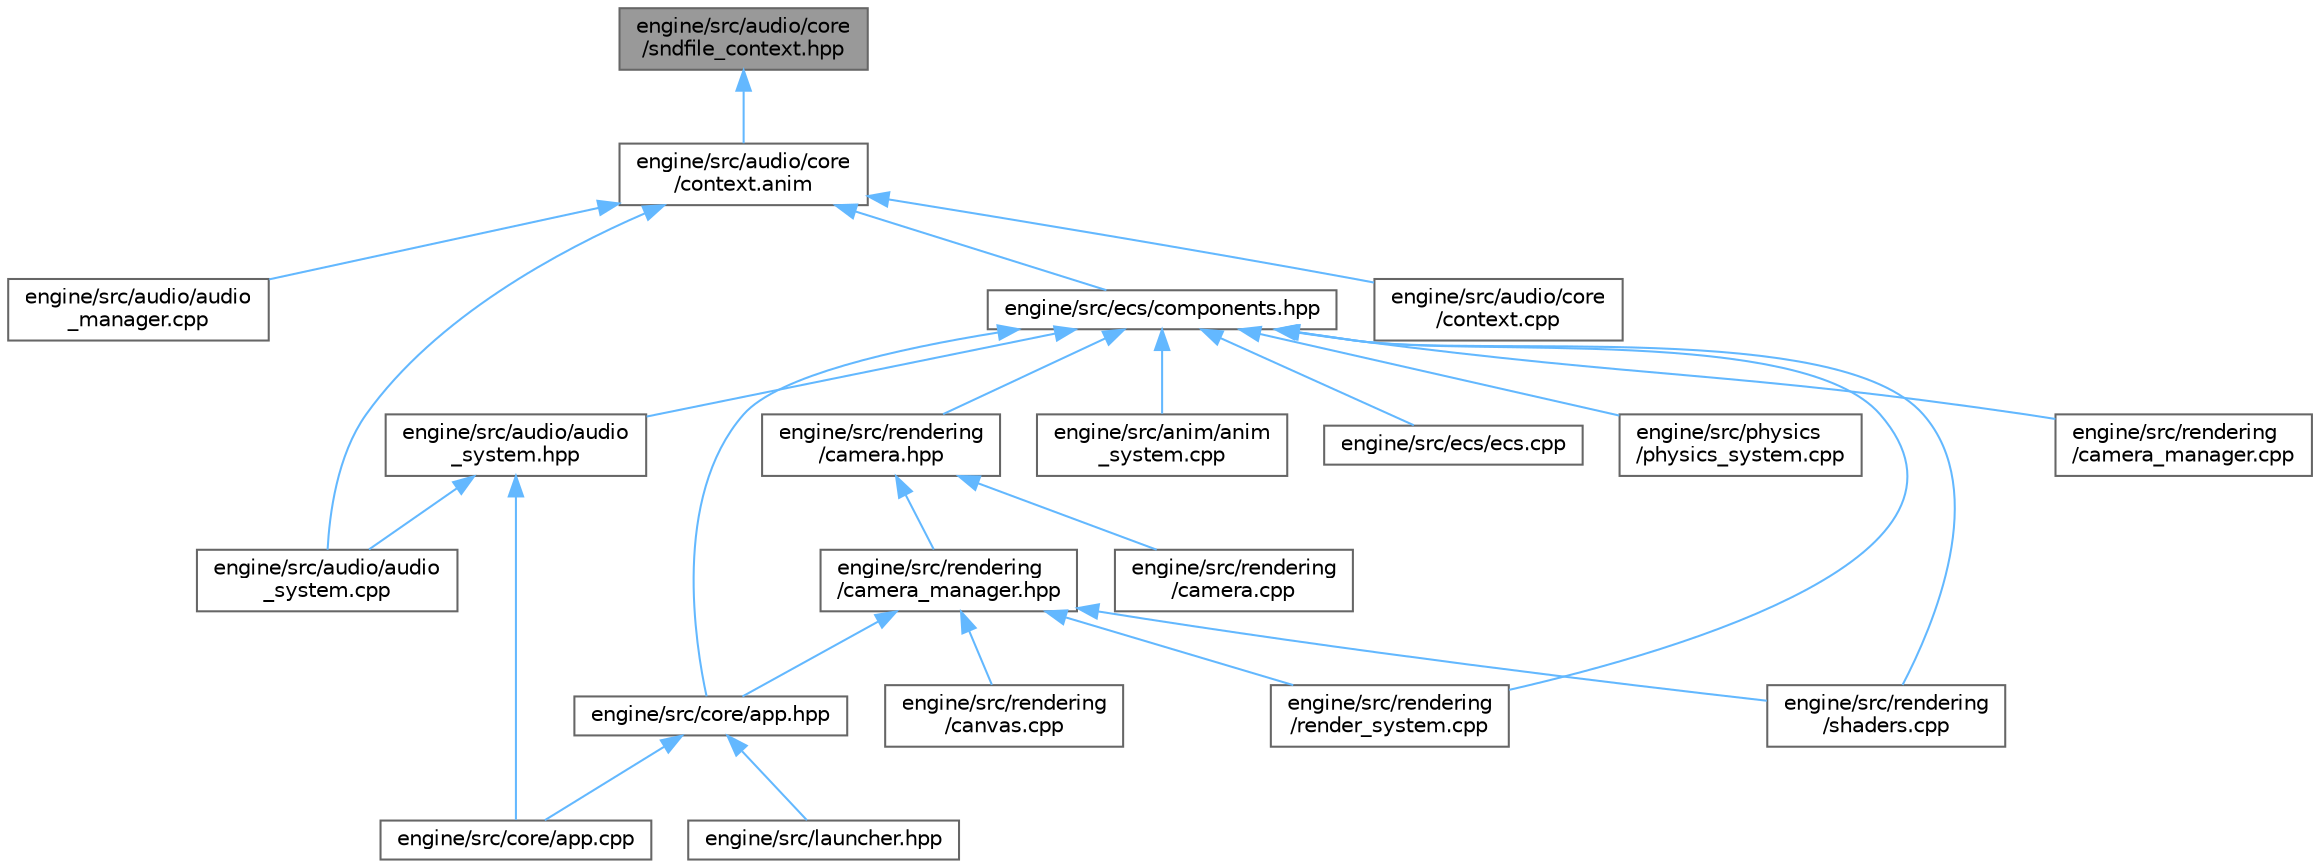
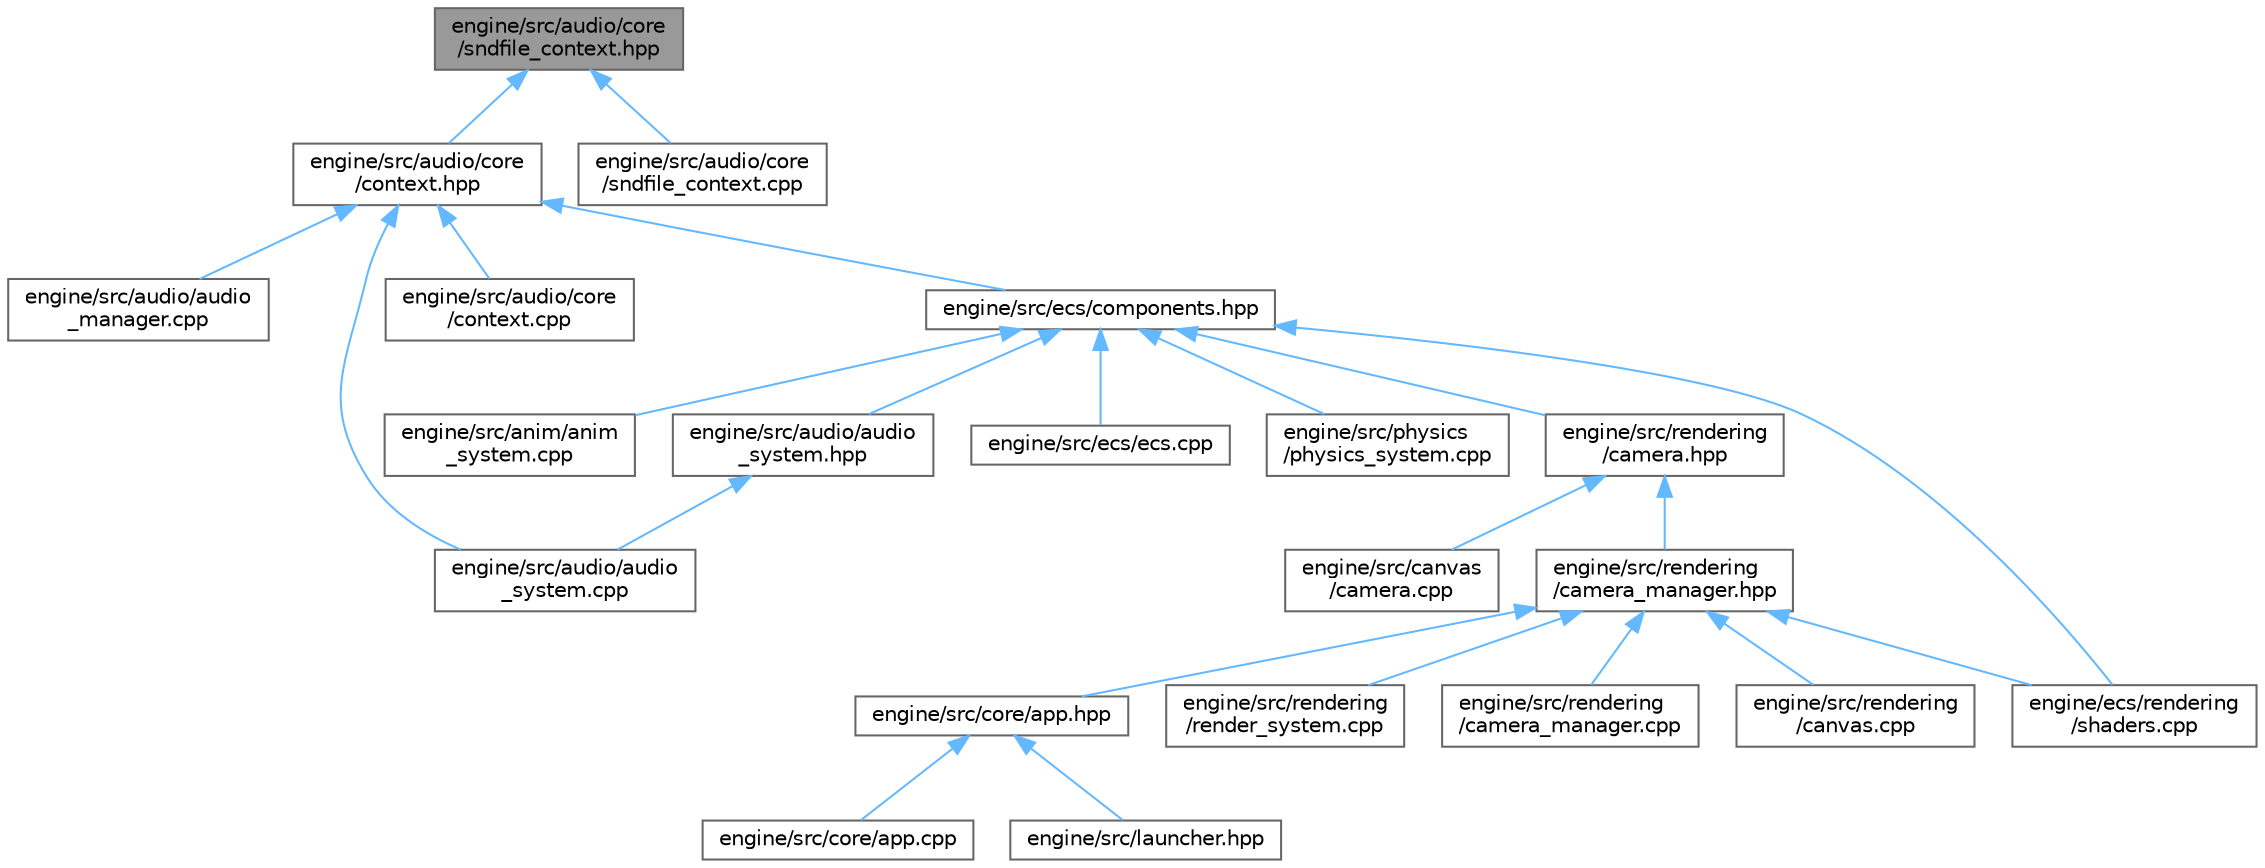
  digraph {
    node [color=grey40 fillcolor=white fontname=Helvetica fontsize=10 shape=box style=filled]
    edge [color=steelblue1 dir=back fontname=Helvetica fontsize=10 labelfontname=Helvetica labelfontsize=10 style=solid]
    n1 [color=gray40 fillcolor=grey60 fontcolor=black height=0.2 label="engine/src/audio/core\l/sndfile_context.hpp" width=0.4]
-   n2 [height=0.2 label="engine/src/audio/core\l/context.anim" width=0.4]
+   n2 [height=0.2 label="engine/src/audio/core\l/context.hpp" width=0.4]
+   n3 [height=0.2 label="engine/src/audio/core\l/sndfile_context.cpp" width=0.4]
    n4 [height=0.2 label="engine/src/audio/audio\l_manager.cpp" width=0.4]
    n5 [height=0.2 label="engine/src/audio/audio\l_system.cpp" width=0.4]
    n6 [height=0.2 label="engine/src/audio/core\l/context.cpp" width=0.4]
    n7 [height=0.2 label="engine/src/ecs/components.hpp" width=0.4]
    n8 [height=0.2 label="engine/src/anim/anim\l_system.cpp" width=0.4]
    n9 [height=0.2 label="engine/src/audio/audio\l_system.hpp" width=0.4]
    n10 [height=0.2 label="engine/src/core/app.hpp" width=0.4]
    n11 [height=0.2 label="engine/src/ecs/ecs.cpp" width=0.4]
    n12 [height=0.2 label="engine/src/physics\l/physics_system.cpp" width=0.4]
    n13 [height=0.2 label="engine/src/rendering\l/camera.hpp" width=0.4]
    n14 [height=0.2 label="engine/src/rendering\l/render_system.cpp" width=0.4]
-   n15 [height=0.2 label="engine/src/rendering\l/shaders.cpp" width=0.4]
+   n15 [height=0.2 label="engine/ecs/rendering\l/shaders.cpp" width=0.4]
    n16 [height=0.2 label="engine/src/core/app.cpp" width=0.4]
    n17 [height=0.2 label="engine/src/launcher.hpp" width=0.4]
-   n18 [height=0.2 label="engine/src/rendering\l/camera.cpp" width=0.4]
+   n18 [height=0.2 label="engine/src/canvas\l/camera.cpp" width=0.4]
    n19 [height=0.2 label="engine/src/rendering\l/camera_manager.hpp" width=0.4]
    n20 [height=0.2 label="engine/src/rendering\l/camera_manager.cpp" width=0.4]
    n21 [height=0.2 label="engine/src/rendering\l/canvas.cpp" width=0.4]
    n1 -> n2
+   n1 -> n3
    n2 -> n4
    n2 -> n5
    n2 -> n6
    n2 -> n7
    n7 -> n8
    n7 -> n9
-   n7 -> n10
    n7 -> n11
    n7 -> n12
    n7 -> n13
-   n7 -> n14
    n7 -> n15
    n9 -> n5
-   n9 -> n16
    n10 -> n16
    n10 -> n17
    n13 -> n18
    n13 -> n19
    n19 -> n10
    n19 -> n14
    n19 -> n15
-   n7 -> n20
+   n19 -> n20
    n19 -> n21
  }
